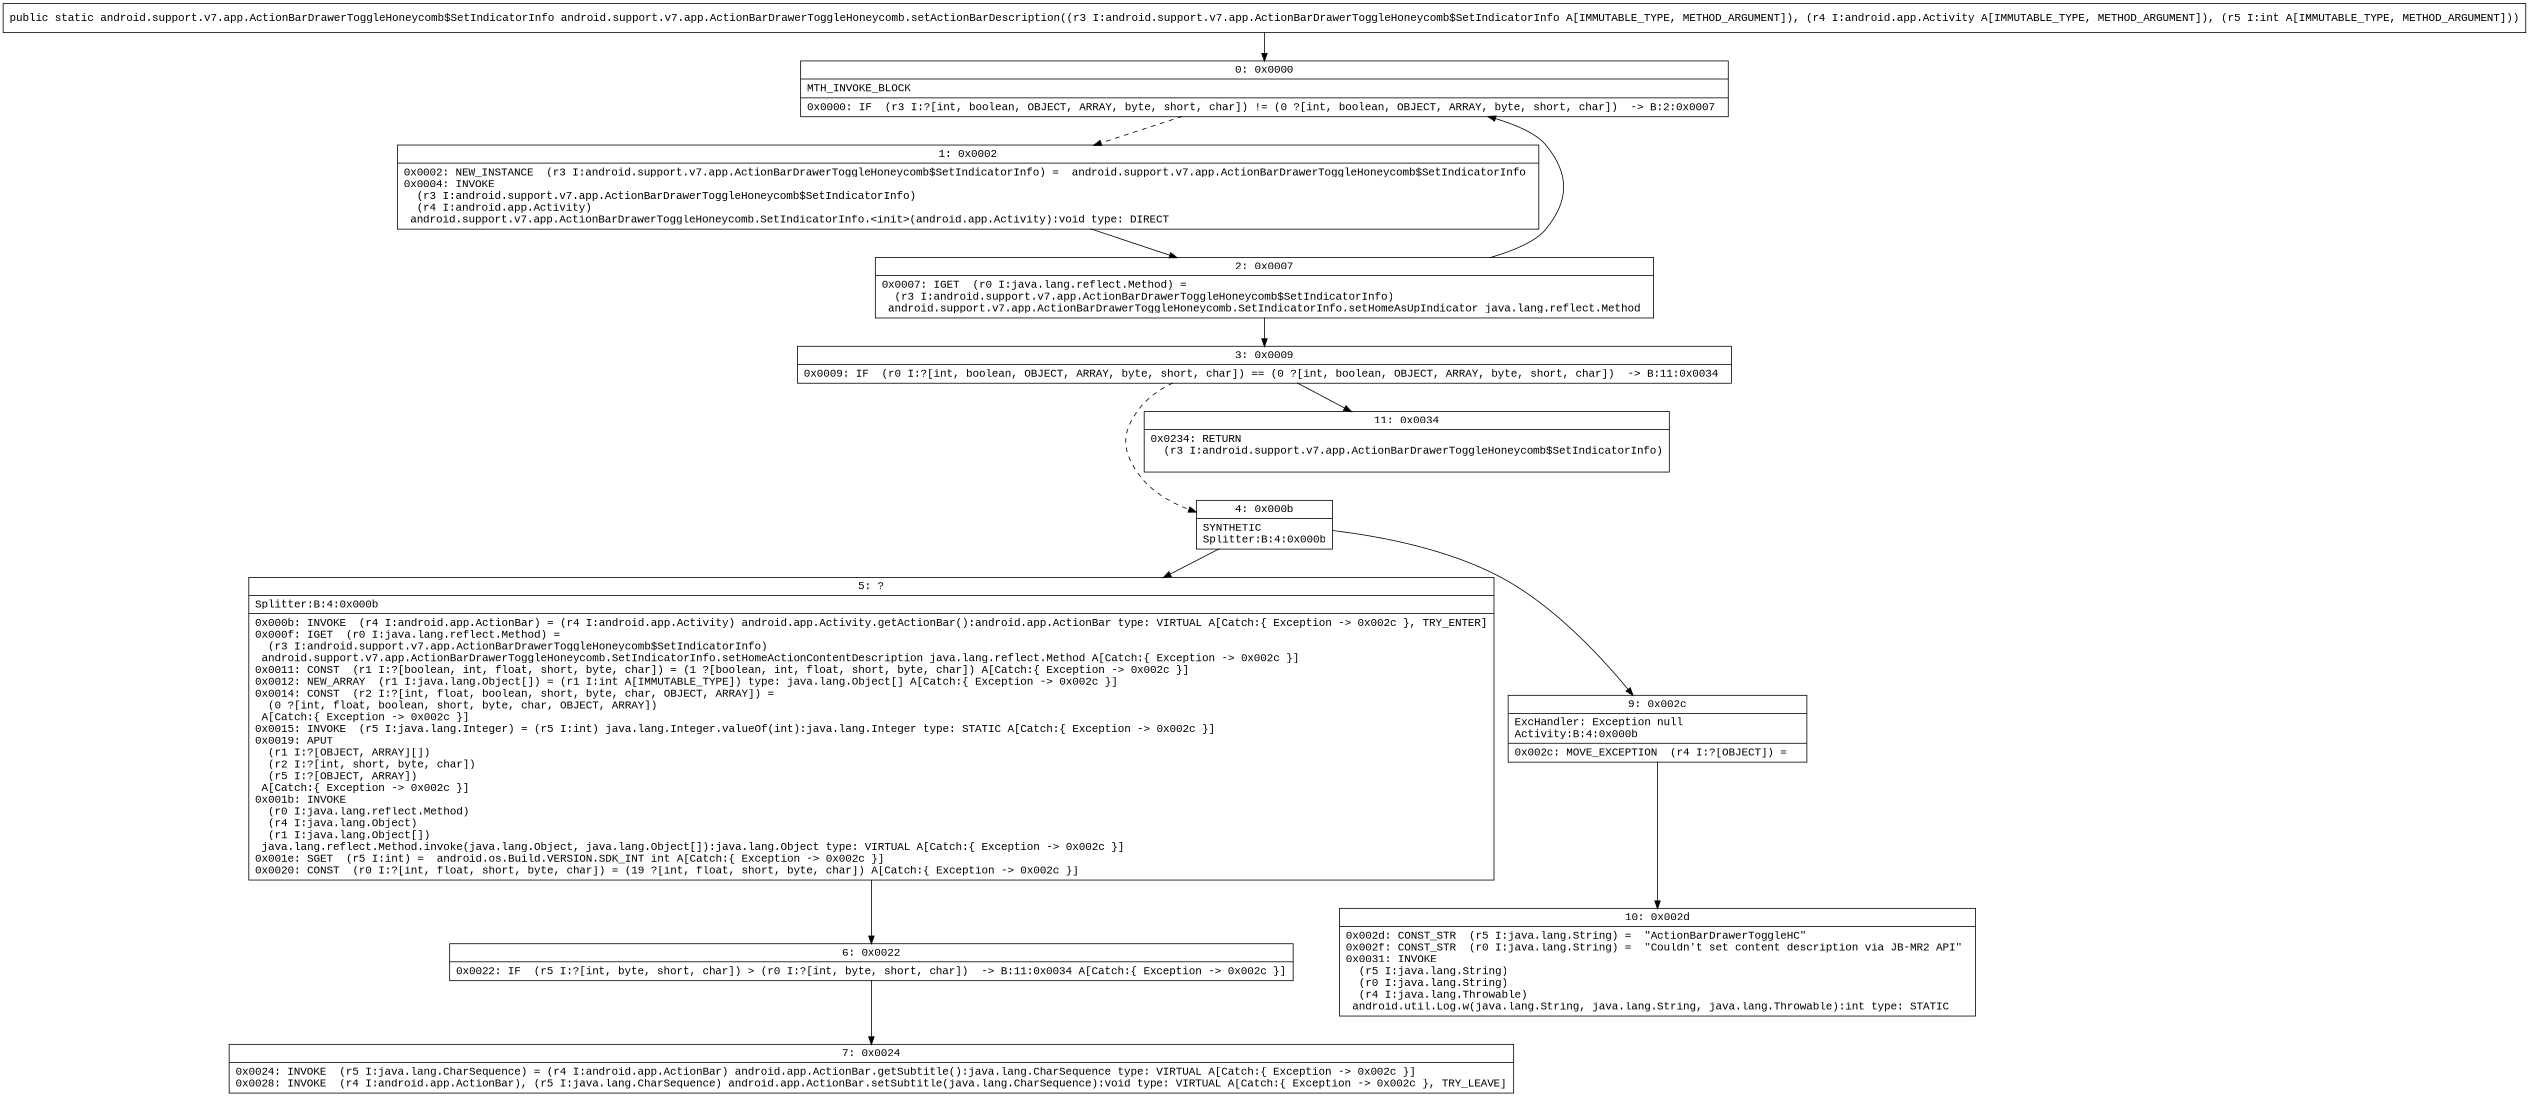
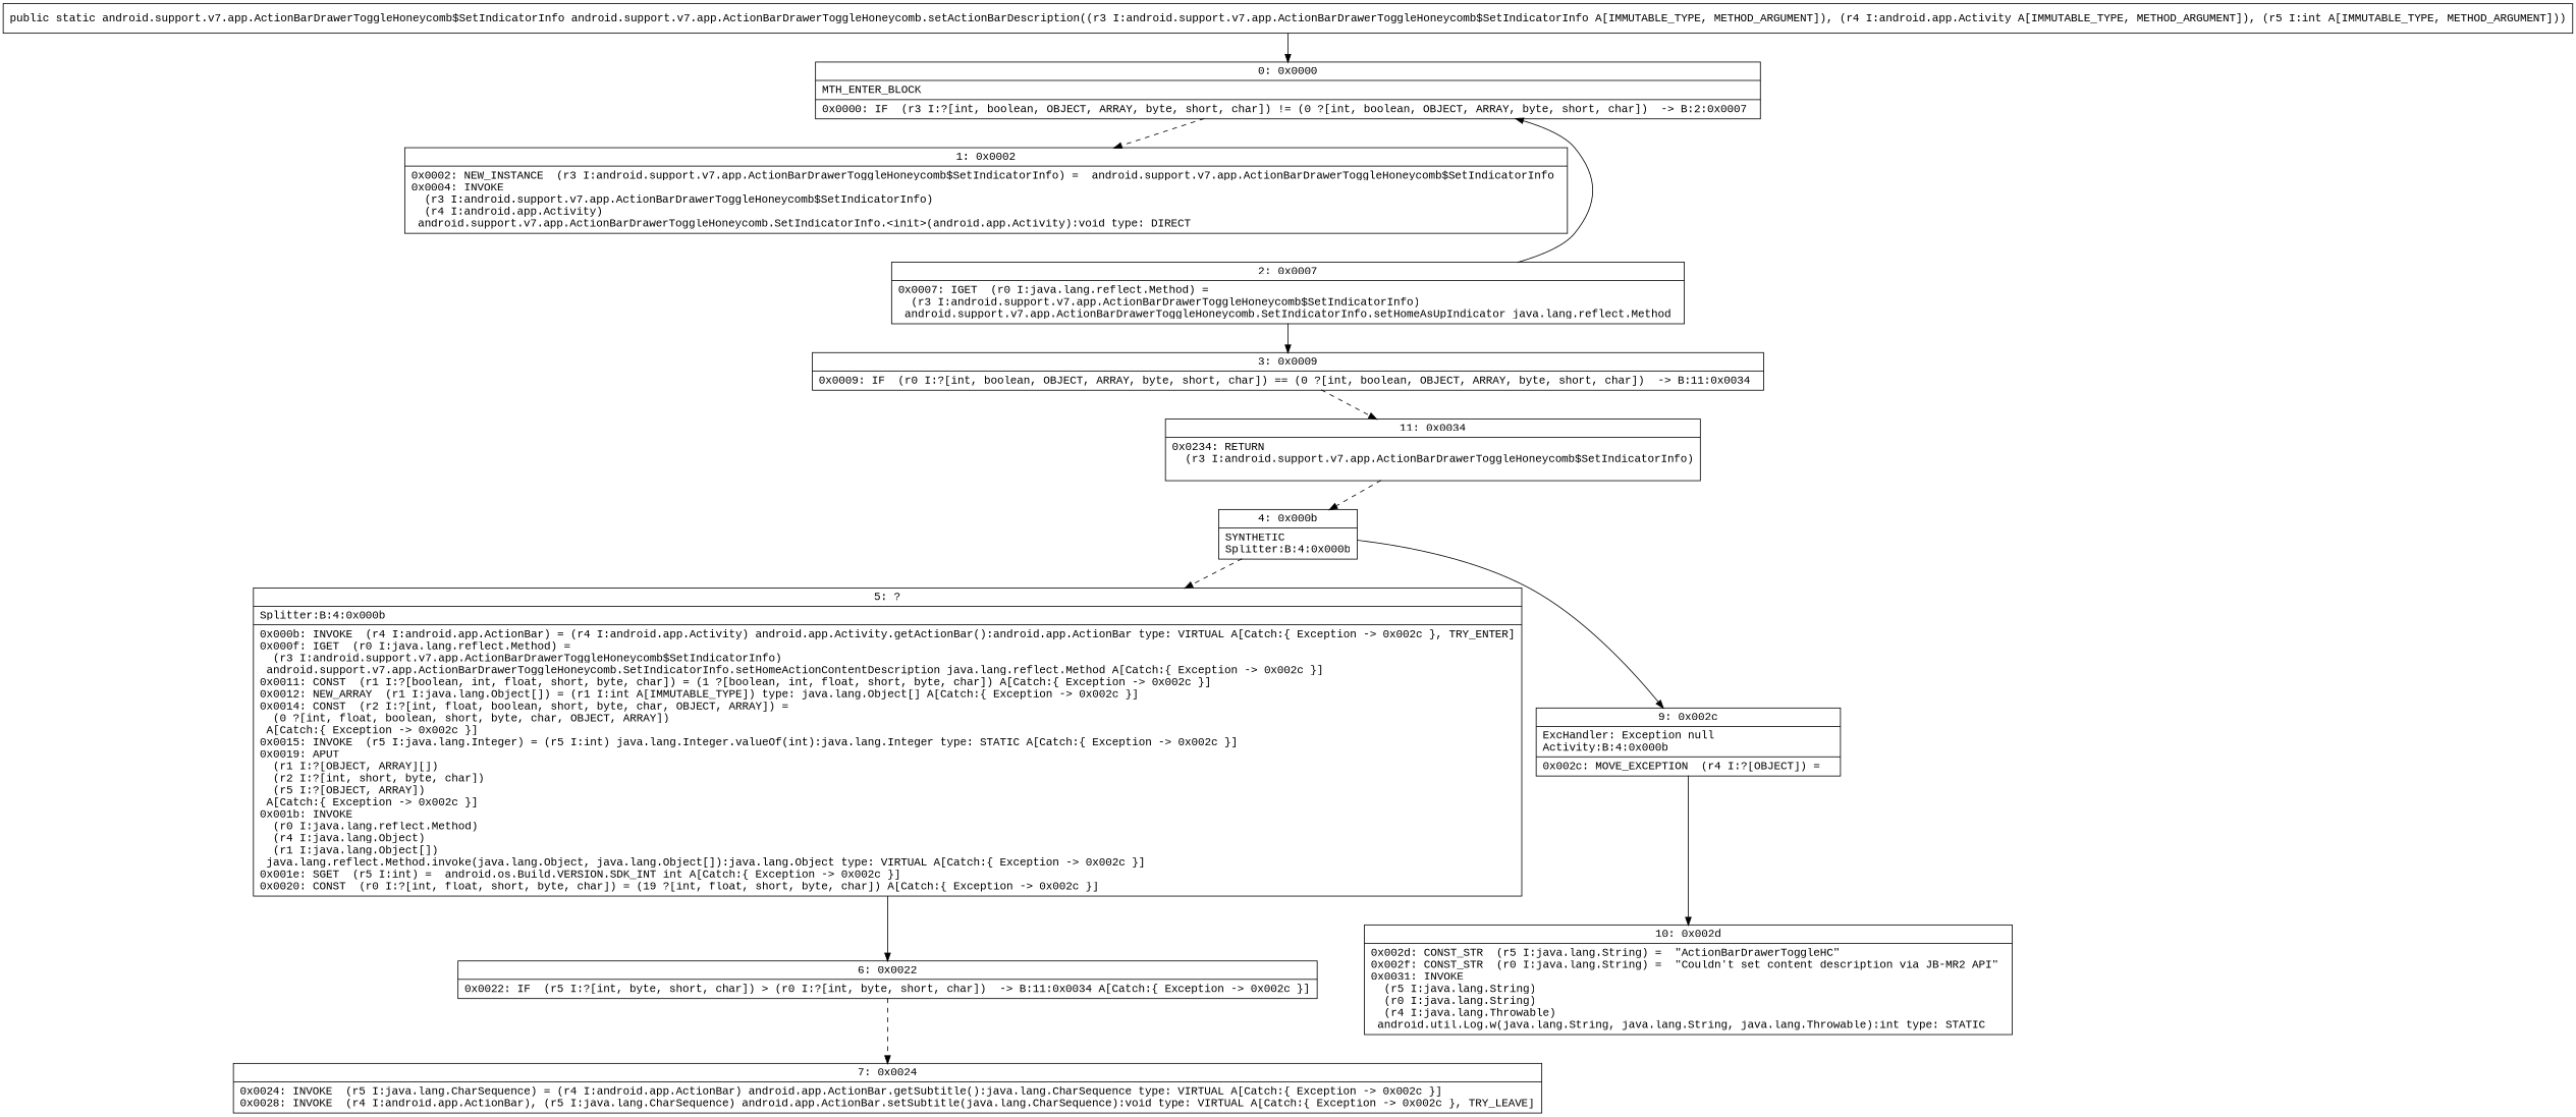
  digraph {
    fontname="Liberation Mono"
    node [fontname="Liberation Mono" shape=record]
    edge [fontname="Liberation Mono"]
-   n1 [label="{0\:\ 0x0000|MTH_INVOKE_BLOCK\l|0x0000: IF  (r3 I:?[int, boolean, OBJECT, ARRAY, byte, short, char]) != (0 ?[int, boolean, OBJECT, ARRAY, byte, short, char])  \-\> B:2:0x0007 \l}"]
+   n1 [label="{0\:\ 0x0000|MTH_ENTER_BLOCK\l|0x0000: IF  (r3 I:?[int, boolean, OBJECT, ARRAY, byte, short, char]) != (0 ?[int, boolean, OBJECT, ARRAY, byte, short, char])  \-\> B:2:0x0007 \l}"]
    n2 [label="{1\:\ 0x0002|0x0002: NEW_INSTANCE  (r3 I:android.support.v7.app.ActionBarDrawerToggleHoneycomb$SetIndicatorInfo) =  android.support.v7.app.ActionBarDrawerToggleHoneycomb$SetIndicatorInfo \l0x0004: INVOKE  \l  (r3 I:android.support.v7.app.ActionBarDrawerToggleHoneycomb$SetIndicatorInfo)\l  (r4 I:android.app.Activity)\l android.support.v7.app.ActionBarDrawerToggleHoneycomb.SetIndicatorInfo.\<init\>(android.app.Activity):void type: DIRECT \l}"]
    n3 [label="{2\:\ 0x0007|0x0007: IGET  (r0 I:java.lang.reflect.Method) = \l  (r3 I:android.support.v7.app.ActionBarDrawerToggleHoneycomb$SetIndicatorInfo)\l android.support.v7.app.ActionBarDrawerToggleHoneycomb.SetIndicatorInfo.setHomeAsUpIndicator java.lang.reflect.Method \l}"]
    n4 [label="{3\:\ 0x0009|0x0009: IF  (r0 I:?[int, boolean, OBJECT, ARRAY, byte, short, char]) == (0 ?[int, boolean, OBJECT, ARRAY, byte, short, char])  \-\> B:11:0x0034 \l}"]
    n5 [label="{4\:\ 0x000b|SYNTHETIC\lSplitter:B:4:0x000b\l}"]
    n6 [label="{11\:\ 0x0034|0x0234: RETURN  \l  (r3 I:android.support.v7.app.ActionBarDrawerToggleHoneycomb$SetIndicatorInfo)\l \l}"]
    n7 [label="{5\:\ ?|Splitter:B:4:0x000b\l|0x000b: INVOKE  (r4 I:android.app.ActionBar) = (r4 I:android.app.Activity) android.app.Activity.getActionBar():android.app.ActionBar type: VIRTUAL A[Catch:\{ Exception \-\> 0x002c \}, TRY_ENTER]\l0x000f: IGET  (r0 I:java.lang.reflect.Method) = \l  (r3 I:android.support.v7.app.ActionBarDrawerToggleHoneycomb$SetIndicatorInfo)\l android.support.v7.app.ActionBarDrawerToggleHoneycomb.SetIndicatorInfo.setHomeActionContentDescription java.lang.reflect.Method A[Catch:\{ Exception \-\> 0x002c \}]\l0x0011: CONST  (r1 I:?[boolean, int, float, short, byte, char]) = (1 ?[boolean, int, float, short, byte, char]) A[Catch:\{ Exception \-\> 0x002c \}]\l0x0012: NEW_ARRAY  (r1 I:java.lang.Object[]) = (r1 I:int A[IMMUTABLE_TYPE]) type: java.lang.Object[] A[Catch:\{ Exception \-\> 0x002c \}]\l0x0014: CONST  (r2 I:?[int, float, boolean, short, byte, char, OBJECT, ARRAY]) = \l  (0 ?[int, float, boolean, short, byte, char, OBJECT, ARRAY])\l A[Catch:\{ Exception \-\> 0x002c \}]\l0x0015: INVOKE  (r5 I:java.lang.Integer) = (r5 I:int) java.lang.Integer.valueOf(int):java.lang.Integer type: STATIC A[Catch:\{ Exception \-\> 0x002c \}]\l0x0019: APUT  \l  (r1 I:?[OBJECT, ARRAY][])\l  (r2 I:?[int, short, byte, char])\l  (r5 I:?[OBJECT, ARRAY])\l A[Catch:\{ Exception \-\> 0x002c \}]\l0x001b: INVOKE  \l  (r0 I:java.lang.reflect.Method)\l  (r4 I:java.lang.Object)\l  (r1 I:java.lang.Object[])\l java.lang.reflect.Method.invoke(java.lang.Object, java.lang.Object[]):java.lang.Object type: VIRTUAL A[Catch:\{ Exception \-\> 0x002c \}]\l0x001e: SGET  (r5 I:int) =  android.os.Build.VERSION.SDK_INT int A[Catch:\{ Exception \-\> 0x002c \}]\l0x0020: CONST  (r0 I:?[int, float, short, byte, char]) = (19 ?[int, float, short, byte, char]) A[Catch:\{ Exception \-\> 0x002c \}]\l}"]
    n8 [label="{9\:\ 0x002c|ExcHandler: Exception null\lActivity:B:4:0x000b\l|0x002c: MOVE_EXCEPTION  (r4 I:?[OBJECT]) =  \l}"]
    n9 [label="{6\:\ 0x0022|0x0022: IF  (r5 I:?[int, byte, short, char]) \> (r0 I:?[int, byte, short, char])  \-\> B:11:0x0034 A[Catch:\{ Exception \-\> 0x002c \}]\l}"]
    n10 [label="{10\:\ 0x002d|0x002d: CONST_STR  (r5 I:java.lang.String) =  \"ActionBarDrawerToggleHC\" \l0x002f: CONST_STR  (r0 I:java.lang.String) =  \"Couldn't set content description via JB\-MR2 API\" \l0x0031: INVOKE  \l  (r5 I:java.lang.String)\l  (r0 I:java.lang.String)\l  (r4 I:java.lang.Throwable)\l android.util.Log.w(java.lang.String, java.lang.String, java.lang.Throwable):int type: STATIC \l}"]
    n11 [label="{7\:\ 0x0024|0x0024: INVOKE  (r5 I:java.lang.CharSequence) = (r4 I:android.app.ActionBar) android.app.ActionBar.getSubtitle():java.lang.CharSequence type: VIRTUAL A[Catch:\{ Exception \-\> 0x002c \}]\l0x0028: INVOKE  (r4 I:android.app.ActionBar), (r5 I:java.lang.CharSequence) android.app.ActionBar.setSubtitle(java.lang.CharSequence):void type: VIRTUAL A[Catch:\{ Exception \-\> 0x002c \}, TRY_LEAVE]\l}"]
    n12 [label="{public static android.support.v7.app.ActionBarDrawerToggleHoneycomb$SetIndicatorInfo android.support.v7.app.ActionBarDrawerToggleHoneycomb.setActionBarDescription((r3 I:android.support.v7.app.ActionBarDrawerToggleHoneycomb$SetIndicatorInfo A[IMMUTABLE_TYPE, METHOD_ARGUMENT]), (r4 I:android.app.Activity A[IMMUTABLE_TYPE, METHOD_ARGUMENT]), (r5 I:int A[IMMUTABLE_TYPE, METHOD_ARGUMENT])) }"]
    n1 -> n2 [style=dashed]
-   n2 -> n3
    n3 -> n1
    n3 -> n4
-   n4 -> n5 [style=dashed]
-   n4 -> n6
-   n5 -> n7
+   n6 -> n5 [style=dashed]
+   n4 -> n6 [style=dashed]
+   n5 -> n7 [style=dashed]
    n5 -> n8
    n7 -> n9
    n8 -> n10
-   n9 -> n11 [style=solid]
+   n9 -> n11 [style=dashed]
    n12 -> n1
  }
